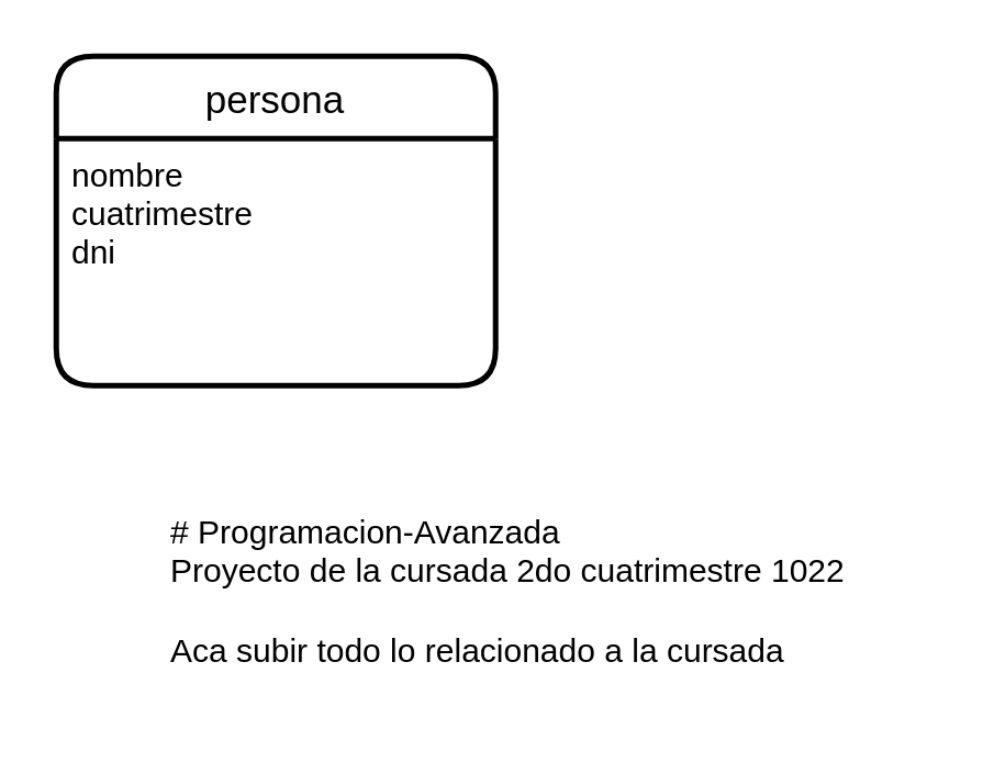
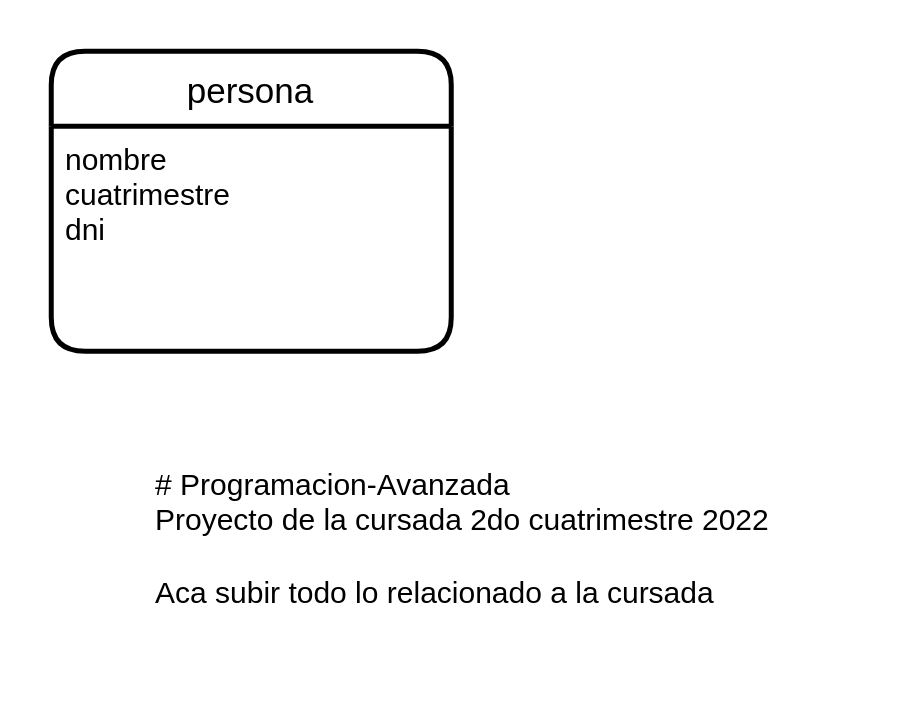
  <mxCell id="0" />
  <mxCell id="1" parent="0" />
  <mxCell id="2" value="persona" style="swimlane;childLayout=stackLayout;horizontal=1;startSize=30;horizontalStack=0;rounded=1;fontSize=14;fontStyle=0;strokeWidth=2;resizeParent=0;resizeLast=1;shadow=0;dashed=0;align=center;" parent="1" vertex="1"><mxGeometry x="20" y="20" width="160" height="120" as="geometry" /></mxCell>
  <mxCell id="3" value="nombre&#10;cuatrimestre&#10;dni" style="align=left;strokeColor=none;fillColor=none;spacingLeft=4;fontSize=12;verticalAlign=top;resizable=0;rotatable=0;part=1;fontStyle=0" parent="2" vertex="1"><mxGeometry y="30" width="160" height="90" as="geometry" /></mxCell>
- <mxCell id="4" value="# Programacion-Avanzada&#10;Proyecto de la cursada 2do cuatrimestre 1022&#10;&#10;Aca subir todo lo relacionado a la cursada" style="text;whiteSpace=wrap;html=1;" vertex="1" parent="1"><mxGeometry x="60" y="180" width="280" height="80" as="geometry" /></mxCell>
+ <mxCell id="4" value="# Programacion-Avanzada&#10;Proyecto de la cursada 2do cuatrimestre 2022&#10;&#10;Aca subir todo lo relacionado a la cursada" style="text;whiteSpace=wrap;html=1;" vertex="1" parent="1"><mxGeometry x="60" y="180" width="280" height="80" as="geometry" /></mxCell>
